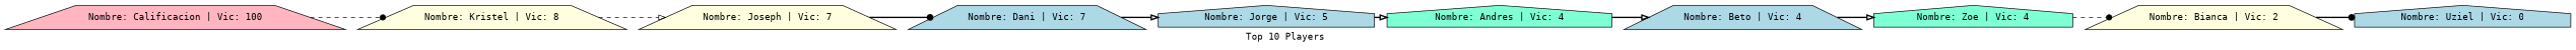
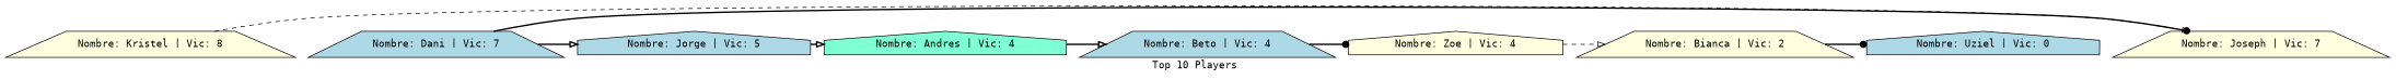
  digraph {
    fontname="DejaVu Sans Mono"
    label="Top 10 Players "
    node [fillcolor=lightblue fontname="DejaVu Sans Mono" shape=trapezium style=filled]
    edge [arrowhead=onormal fontname="DejaVu Sans Mono" style=bold]
-   "Nombre: Calificacion | Vic: 100" [fillcolor=lightpink]
    "Nombre: Kristel | Vic: 8" [fillcolor=lightyellow]
    "Nombre: Joseph | Vic: 7" [fillcolor=lightyellow]
    "Nombre: Dani | Vic: 7"
    "Nombre: Jorge | Vic: 5" [shape=house]
    "Nombre: Andres | Vic: 4" [fillcolor=aquamarine shape=house]
    "Nombre: Beto | Vic: 4"
-   "Nombre: Zoe | Vic: 4" [fillcolor=aquamarine shape=house]
+   "Nombre: Zoe | Vic: 4" [fillcolor=lightyellow shape=house]
    "Nombre: Bianca | Vic: 2" [fillcolor=lightyellow]
    "Nombre: Uziel | Vic: 0" [shape=house]
    subgraph sub_1 {
      rank=same
-     "Nombre: Calificacion | Vic: 100"
      "Nombre: Kristel | Vic: 8"
      "Nombre: Joseph | Vic: 7"
      "Nombre: Dani | Vic: 7"
      "Nombre: Jorge | Vic: 5"
      "Nombre: Andres | Vic: 4"
      "Nombre: Beto | Vic: 4"
      "Nombre: Zoe | Vic: 4"
      "Nombre: Bianca | Vic: 2"
      "Nombre: Uziel | Vic: 0"
    }
-   "Nombre: Calificacion | Vic: 100" -> "Nombre: Kristel | Vic: 8" [arrowhead=dot style=dashed]
    "Nombre: Kristel | Vic: 8" -> "Nombre: Joseph | Vic: 7" [style=dashed]
-   "Nombre: Joseph | Vic: 7" -> "Nombre: Dani | Vic: 7" [arrowhead=dot]
+   "Nombre: Dani | Vic: 7" -> "Nombre: Joseph | Vic: 7" [arrowhead=dot]
    "Nombre: Dani | Vic: 7" -> "Nombre: Jorge | Vic: 5"
    "Nombre: Jorge | Vic: 5" -> "Nombre: Andres | Vic: 4"
    "Nombre: Andres | Vic: 4" -> "Nombre: Beto | Vic: 4"
-   "Nombre: Beto | Vic: 4" -> "Nombre: Zoe | Vic: 4"
-   "Nombre: Zoe | Vic: 4" -> "Nombre: Bianca | Vic: 2" [arrowhead=dot style=dashed]
+   "Nombre: Beto | Vic: 4" -> "Nombre: Zoe | Vic: 4" [arrowhead=dot]
+   "Nombre: Zoe | Vic: 4" -> "Nombre: Bianca | Vic: 2" [style=dashed]
    "Nombre: Bianca | Vic: 2" -> "Nombre: Uziel | Vic: 0" [arrowhead=dot]
  }
